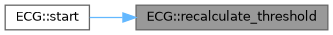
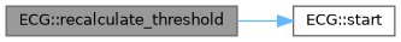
  digraph {
    rankdir=RL
    node [fontname=Helvetica fontsize=10 shape=box style=filled]
    n1 [color=gray40 fillcolor=grey60 fontcolor=black height=0.2 label="ECG::recalculate_threshold" width=0.4]
    n2 [color=grey40 fillcolor=white height=0.2 label="ECG::start" width=0.4]
-   n1 -> n2 [color=steelblue1 dir=back fontname=Helvetica fontsize=10 labelfontname=Helvetica labelfontsize=10 style=solid]
+   n2 -> n1 [color=steelblue1 dir=back fontname=Helvetica fontsize=10 labelfontname=Helvetica labelfontsize=10 style=solid]
  }
